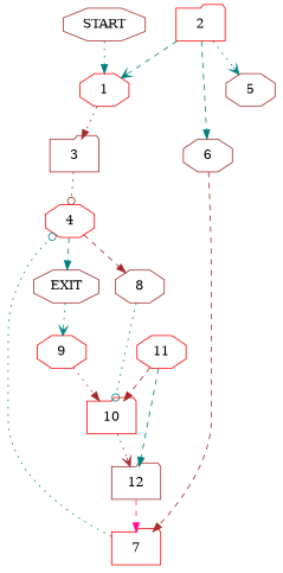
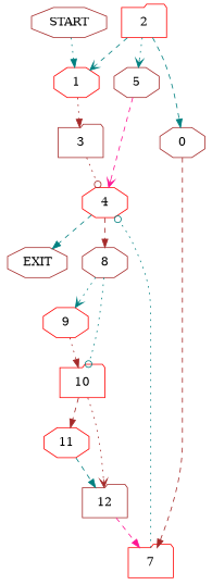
  digraph {
    node [color=brown shape=octagon]
    edge [arrowhead=normal color=teal style=dotted]
    n1 [label=START]
    1 [color=red]
    3 [shape=folder]
    n4 [label=EXIT]
    2 [color=red shape=folder]
    5
-   6
+   6 [label=0]
    4 [color=red]
    7 [color=red shape=folder]
    8
    9 [color=red]
    10 [color=red shape=folder]
    11 [color=red]
    12 [shape=folder]
    n1 -> 1
    1 -> 3 [color=brown]
    3 -> 4 [arrowhead=odot color=brown]
    2 -> 1 [arrowhead=vee style=dashed]
    2 -> 5 [arrowhead=vee]
    2 -> 6 [style=dashed]
+   5 -> 4 [arrowhead=vee color=deeppink style=dashed]
    6 -> 7 [color=brown style=dashed]
    4 -> n4 [style=dashed]
    4 -> 8 [color=brown style=dashed]
    7 -> 4 [arrowhead=odot]
-   n4 -> 9 [arrowhead=vee]
+   8 -> 9 [arrowhead=vee]
    8 -> 10 [arrowhead=odot]
    9 -> 10 [color=brown]
-   11 -> 10 [color=brown style=dashed]
+   10 -> 11 [color=brown style=dashed]
    10 -> 12 [arrowhead=vee color=brown]
    11 -> 12 [style=dashed]
    12 -> 7 [color=deeppink style=dashed]
  }
